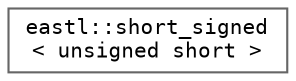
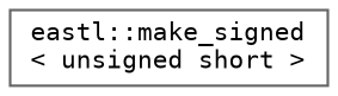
  digraph {
    rankdir=LR
    fontname="DejaVu Sans Mono"
-   n1 [color=grey40 fillcolor=white fontname="DejaVu Sans Mono" fontsize=10 height=0.2 label="eastl::short_signed\l\< unsigned short \>" shape=box style=filled width=0.4]
+   n1 [color=grey40 fillcolor=white fontname="DejaVu Sans Mono" fontsize=10 height=0.2 label="eastl::make_signed\l\< unsigned short \>" shape=box style=filled width=0.4]
  }
